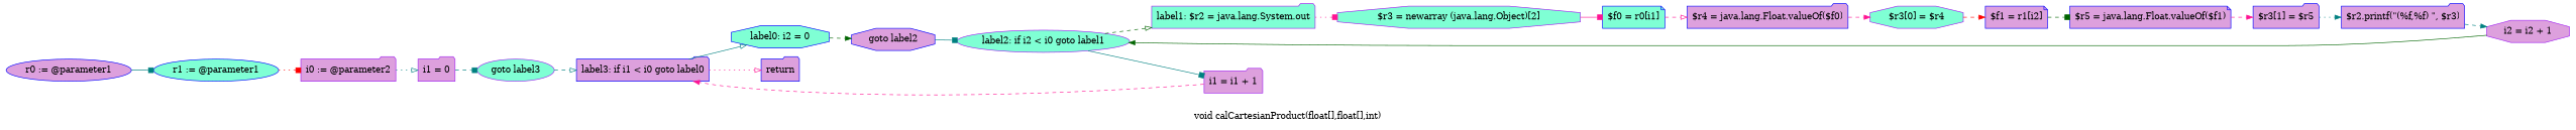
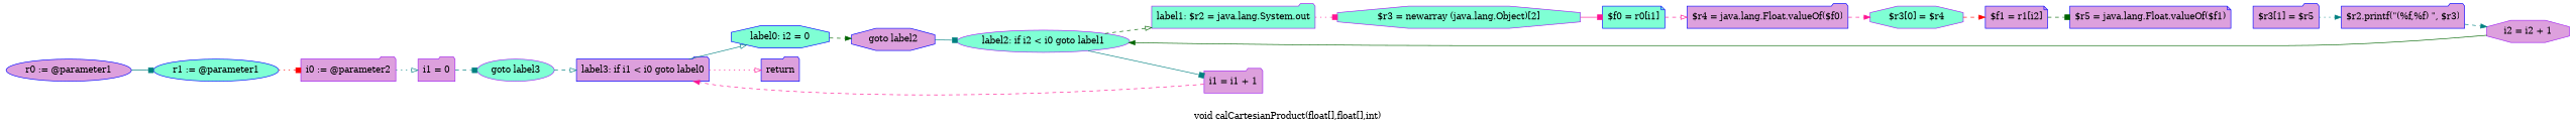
  digraph {
    label="void calCartesianProduct(float[],float[],int)"
    rankdir=LR
    node [color=blue fillcolor=plum shape=folder style=filled]
    edge [arrowhead=box color=teal style=dashed]
    n1 [label="r0 := @parameter1" shape=ellipse]
    n2 [fillcolor=aquamarine label="r1 := @parameter1" shape=ellipse]
    n3 [color=purple label="i0 := @parameter2"]
    n4 [color=purple label="i1 = 0"]
    n5 [color=purple fillcolor=aquamarine label="goto label3" shape=ellipse]
    n6 [label="label3: if i1 < i0 goto label0"]
    n7 [fillcolor=aquamarine label="label0: i2 = 0" shape=octagon]
    n8 [label=return]
    n9 [label="goto label2" shape=octagon]
    n10 [color=purple fillcolor=aquamarine label="label2: if i2 < i0 goto label1" shape=ellipse]
    n11 [color=purple fillcolor=aquamarine label="label1: $r2 = java.lang.System.out"]
    n12 [color=purple label="i1 = i1 + 1"]
    n13 [color=purple fillcolor=aquamarine label="$r3 = newarray (java.lang.Object)[2]" shape=octagon]
    n14 [fillcolor=aquamarine label="$f0 = r0[i1]" shape=note]
    n15 [label="$r4 = java.lang.Float.valueOf($f0)"]
    n16 [color=purple fillcolor=aquamarine label="$r3[0] = $r4" shape=octagon]
    n17 [label="$f1 = r1[i2]" shape=note]
    n18 [label="$r5 = java.lang.Float.valueOf($f1)" shape=note]
    n19 [label="$r3[1] = $r5"]
    n20 [label="$r2.printf(\"(%f,%f) \", $r3)"]
    n21 [color=purple label="i2 = i2 + 1" shape=octagon]
    n1 -> n2 [style=solid]
    n2 -> n3 [color=red style=dotted]
    n3 -> n4 [arrowhead=onormal style=dotted]
    n4 -> n5
    n5 -> n6 [arrowhead=onormal]
    n6 -> n7 [arrowhead=onormal style=solid]
    n6 -> n8 [arrowhead=onormal color=deeppink style=dotted]
    n7 -> n9 [arrowhead=normal color=darkgreen]
    n9 -> n10 [style=solid]
    n10 -> n11 [arrowhead=onormal color=darkgreen]
    n10 -> n12 [style=solid]
    n11 -> n13 [color=deeppink style=dotted]
    n12 -> n6 [arrowhead=normal color=deeppink]
    n13 -> n14 [color=deeppink style=solid]
    n14 -> n15 [arrowhead=onormal color=deeppink]
    n15 -> n16 [arrowhead=normal color=deeppink]
    n16 -> n17 [arrowhead=normal color=red]
    n17 -> n18 [color=darkgreen]
-   n18 -> n19 [arrowhead=normal color=deeppink]
    n19 -> n20 [arrowhead=normal style=dotted]
    n20 -> n21 [arrowhead=normal]
    n21 -> n10 [arrowhead=normal color=darkgreen style=solid]
  }
